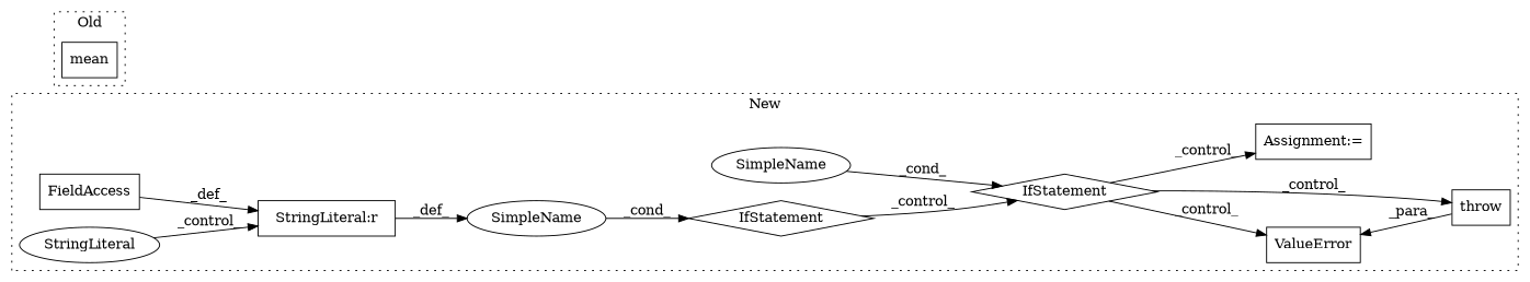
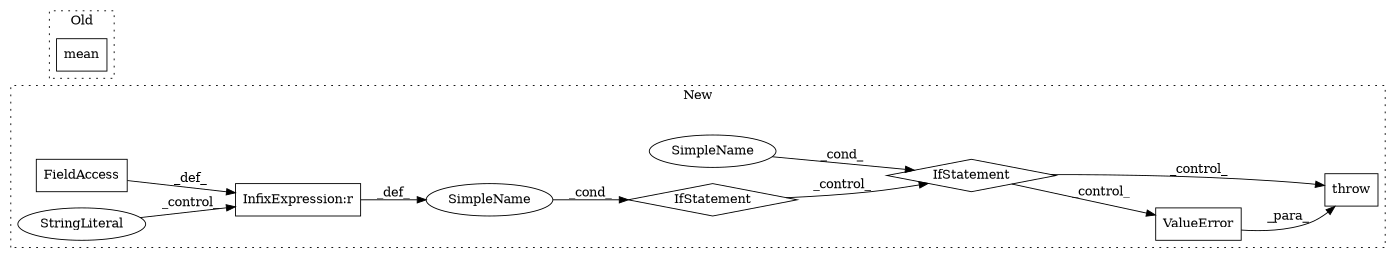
  digraph {
    rankdir=LR
    node [a=32 shape=box]
    n1 [l="11,1" label=ValueError s="1183,1312"]
    n2 [a=25 l="4,2" label=IfStatement s="987,1027" shape=diamond]
    n3 [a=42 label=SimpleName shape=ellipse]
-   n4 [a=27 l=4 label="StringLiteral:r" s=1007]
+   n4 [a=27 l=4 label="InfixExpression:r" s=1007]
    n5 [a=22 l=16 label=FieldAccess s=991]
    n6 [a=53 l=6 label=throw s=1177]
    n7 [a=25 l="4,2" label=IfStatement s="1118,1165" shape=diamond]
    n8 [a=42 label=SimpleName shape=ellipse]
    n9 [a=45 l=16 label=StringLiteral s=1011 shape=ellipse]
-   n10 [a=7 l=1 label="Assignment:=" s=1404]
    n11 [l="5,1" label=mean s="1122,1184"]
    subgraph cluster_1 {
      label=New
      style=dotted
      n1
      n2
      n3
      n4
      n5
      n6
      n7
      n8
      n9
-     n10
    }
    subgraph cluster_2 {
      label=Old
      style=dotted
      n11
    }
-   n6 -> n1 [label=_para_]
+   n1 -> n6 [label=_para_]
    n2 -> n7 [label=_control_]
    n3 -> n2 [label=_cond_]
    n4 -> n3 [label=_def_]
    n5 -> n4 [label=_def_]
    n7 -> n1 [label=_control_]
    n7 -> n6 [label=_control_]
-   n7 -> n10 [label=_control_]
    n8 -> n7 [label=_cond_]
    n9 -> n4 [label=_control_]
  }
